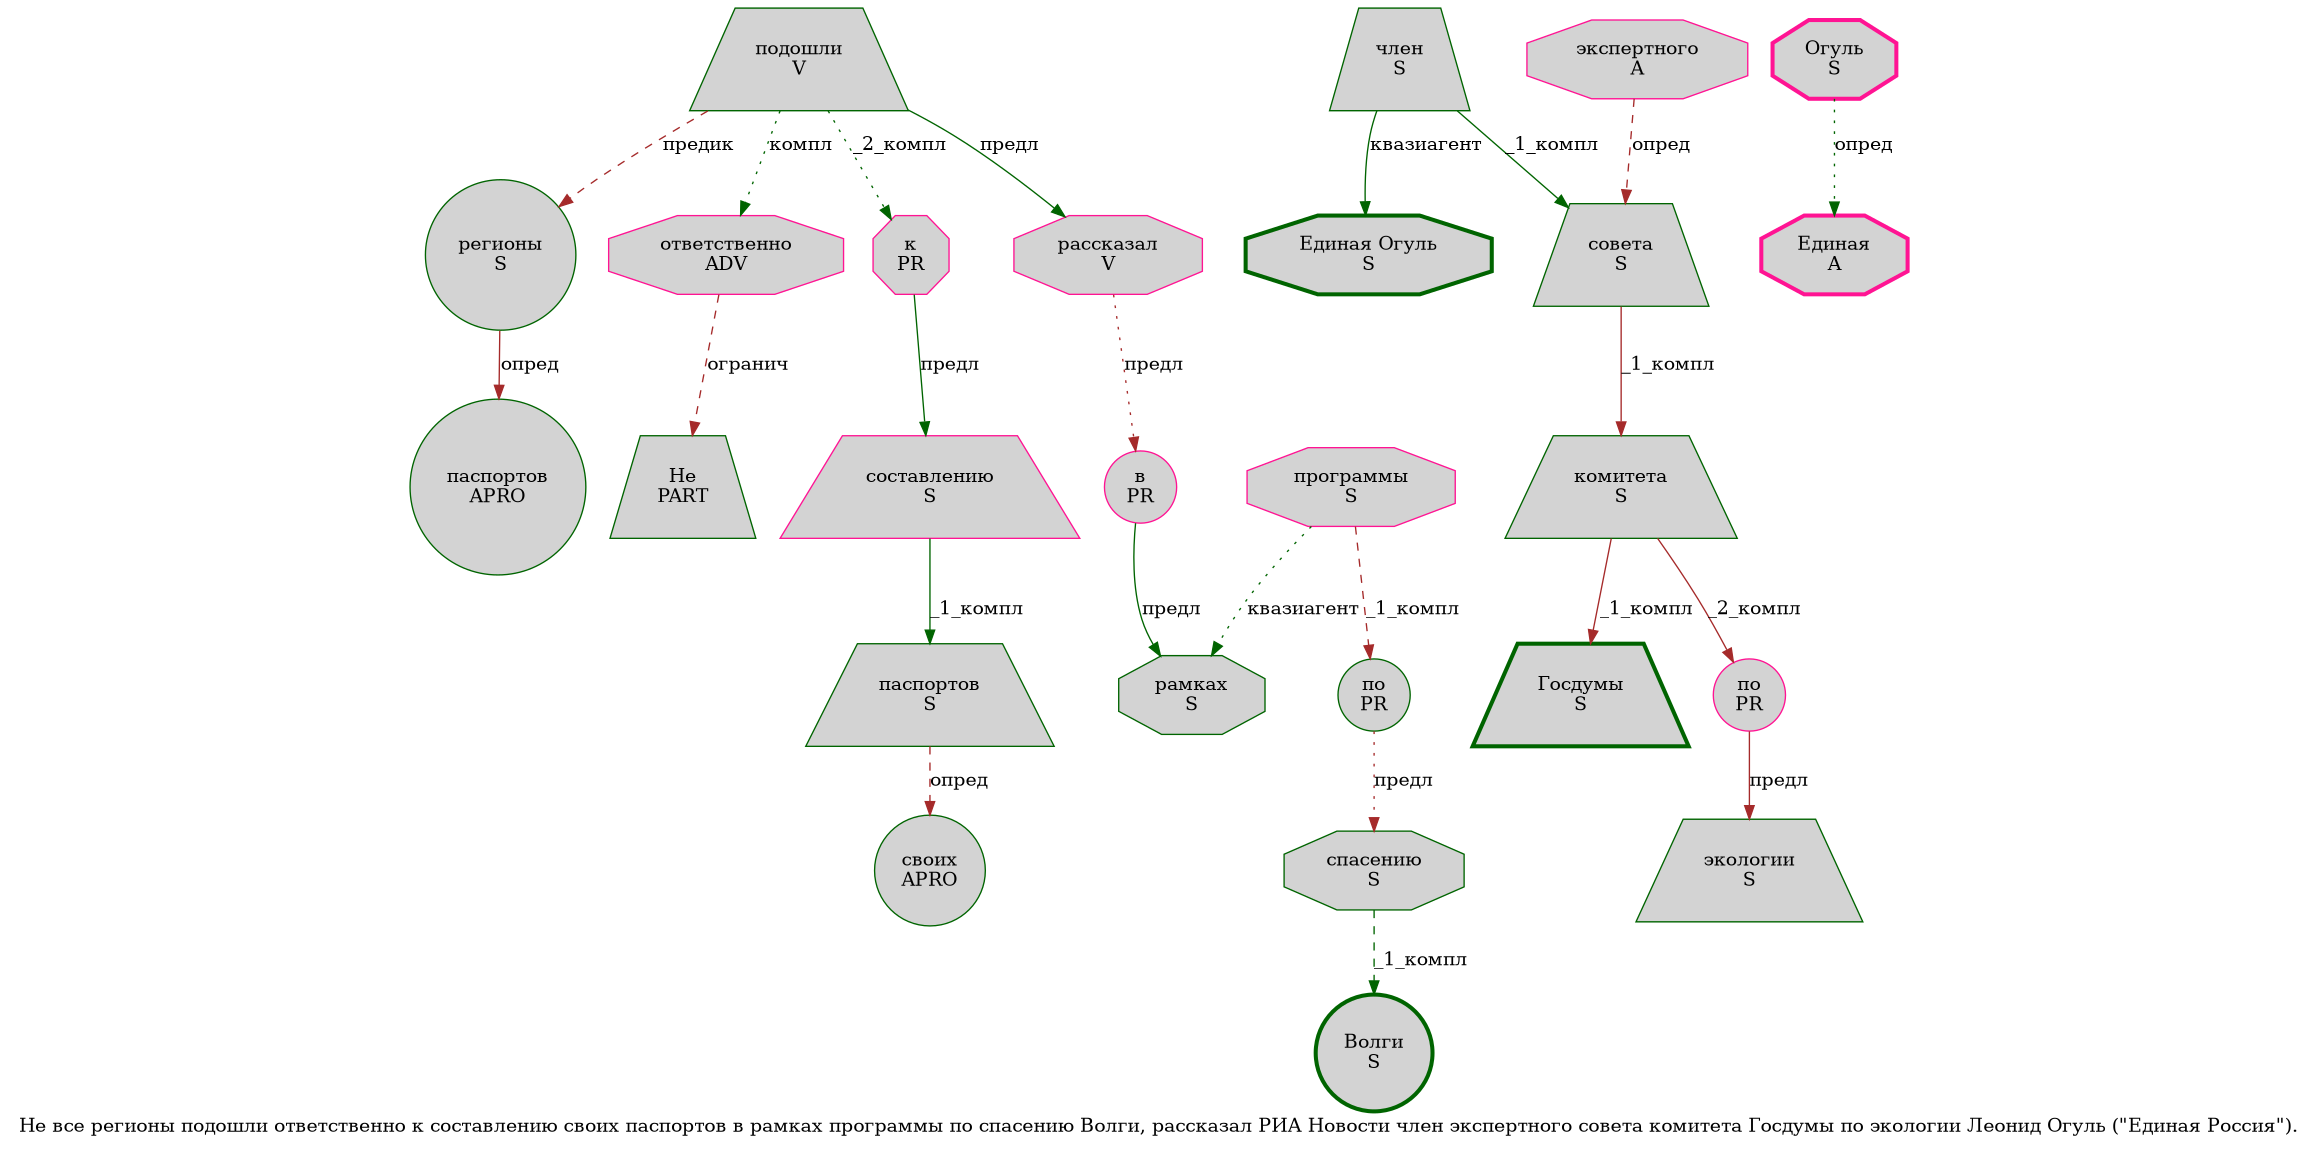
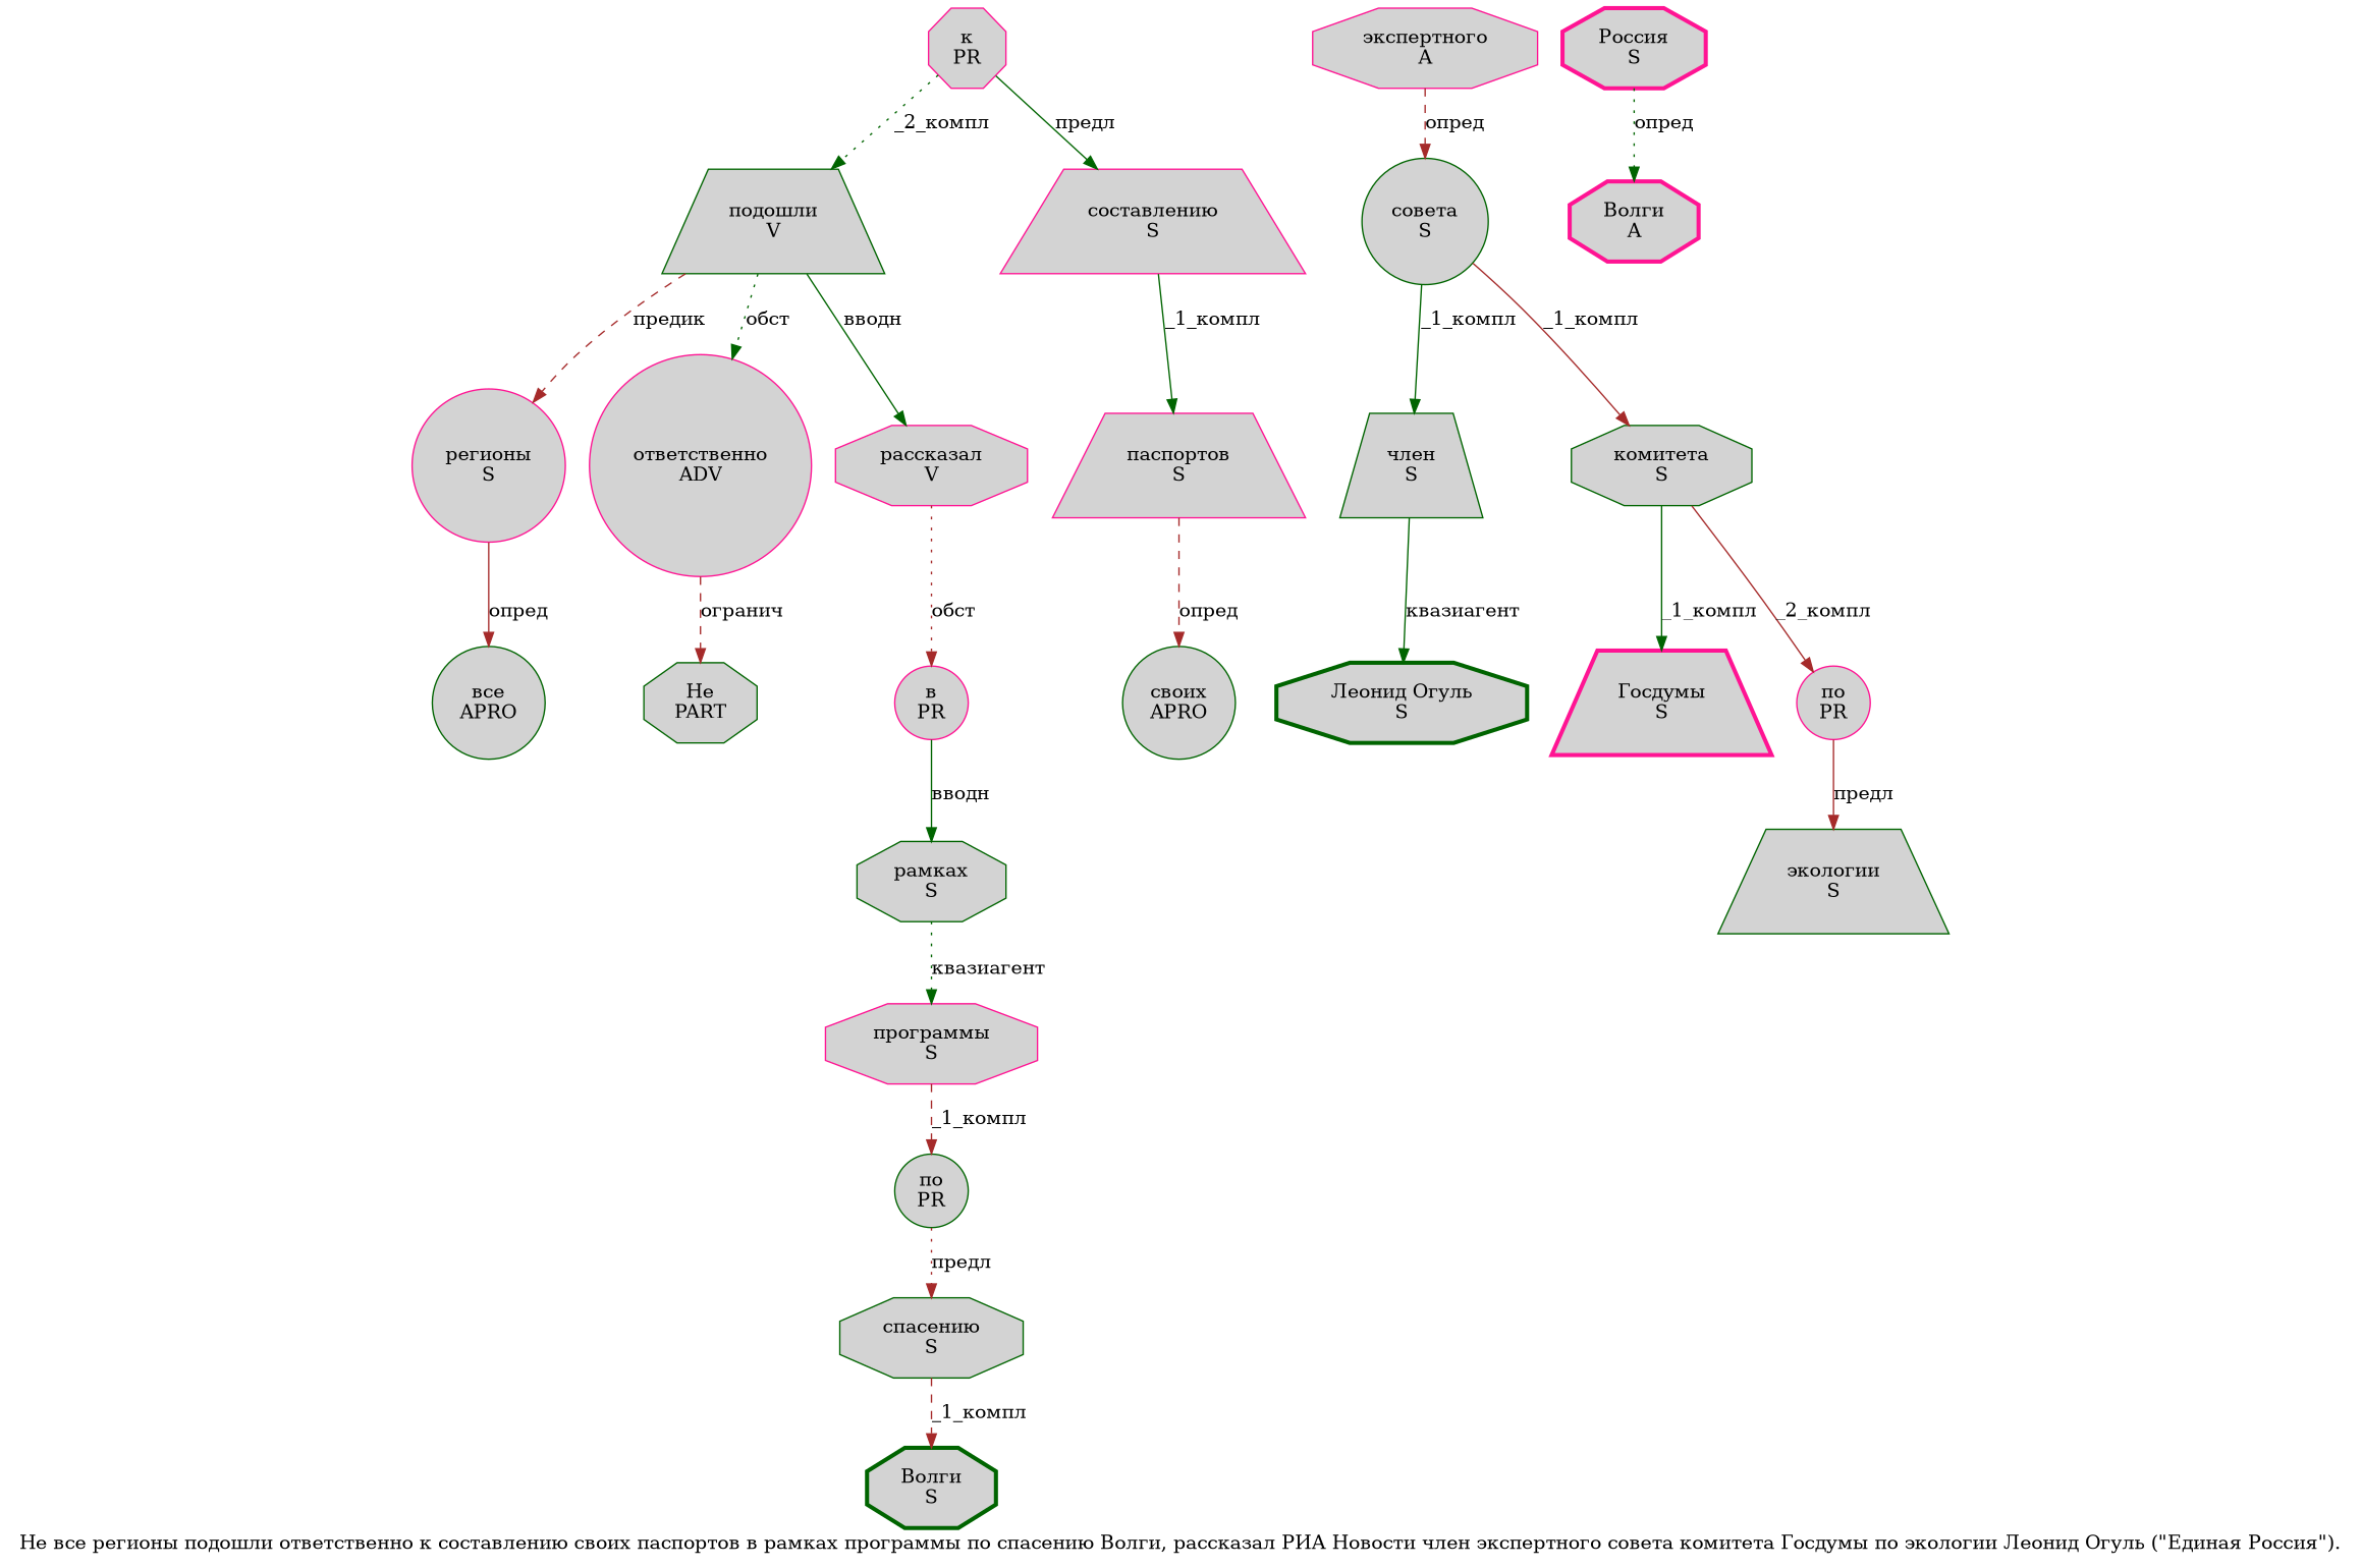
  digraph {
    label="Не все регионы подошли ответственно к составлению своих паспортов в рамках программы по спасению Волги, рассказал РИА Новости член экспертного совета комитета Госдумы по экологии Леонид Огуль (\"Единая Россия\")."
    node [color=darkgreen fillcolor=lightgray penwidth=1 shape=octagon style=filled]
    edge [color=brown style=solid]
-   n1 [label="Не\nPART" shape=trapezium]
-   n2 [label="паспортов\nAPRO" shape=circle]
-   n3 [label="регионы\nS" shape=circle]
+   n1 [label="Не\nPART"]
+   n2 [label="все\nAPRO" shape=circle]
+   n3 [color=deeppink label="регионы\nS" shape=circle]
    n4 [label="подошли\nV" shape=trapezium]
-   n5 [color=deeppink label="ответственно\nADV"]
+   n5 [color=deeppink label="ответственно\nADV" shape=circle]
    n6 [color=deeppink label="к\nPR"]
    n7 [color=deeppink label="рассказал\nV"]
    n8 [color=deeppink label="составлению\nS" shape=trapezium]
    n9 [color=deeppink label="в\nPR" shape=circle]
-   n10 [label="паспортов\nS" shape=trapezium]
+   n10 [color=deeppink label="паспортов\nS" shape=trapezium]
    n11 [label="своих\nAPRO" shape=circle]
    n12 [label="рамках\nS"]
    n13 [color=deeppink label="программы\nS"]
    n14 [label="по\nPR" shape=circle]
    n15 [label="спасению\nS"]
-   n16 [label="Волги\nS" penwidth=3 shape=circle]
+   n16 [label="Волги\nS" penwidth=3]
    n17 [label="член\nS" shape=trapezium]
-   n18 [label="совета\nS" shape=trapezium]
-   n19 [label="Единая Огуль\nS" penwidth=3]
-   n20 [label="комитета\nS" shape=trapezium]
+   n18 [label="совета\nS" shape=circle]
+   n19 [label="Леонид Огуль\nS" penwidth=3]
+   n20 [label="комитета\nS"]
    n21 [color=deeppink label="экспертного\nA"]
-   n22 [label="Госдумы\nS" penwidth=3 shape=trapezium]
+   n22 [color=deeppink label="Госдумы\nS" penwidth=3 shape=trapezium]
    n23 [color=deeppink label="по\nPR" shape=circle]
    n24 [label="экологии\nS" shape=trapezium]
-   n25 [color=deeppink label="Огуль\nS" penwidth=3]
-   n26 [color=deeppink label="Единая\nA" penwidth=3]
+   n25 [color=deeppink label="Россия\nS" penwidth=3]
+   n26 [color=deeppink label="Волги\nA" penwidth=3]
    n3 -> n2 [label="опред"]
    n4 -> n3 [label="предик" style=dashed]
-   n4 -> n5 [color=darkgreen label="компл" style=dotted]
-   n4 -> n6 [color=darkgreen label="_2_компл" style=dotted]
-   n4 -> n7 [color=darkgreen label="предл"]
+   n4 -> n5 [color=darkgreen label="обст" style=dotted]
+   n6 -> n4 [color=darkgreen label="_2_компл" style=dotted]
+   n4 -> n7 [color=darkgreen label="вводн"]
    n5 -> n1 [label="огранич" style=dashed]
    n6 -> n8 [color=darkgreen label="предл"]
-   n7 -> n9 [label="предл" style=dotted]
+   n7 -> n9 [label="обст" style=dotted]
    n8 -> n10 [color=darkgreen label="_1_компл"]
-   n9 -> n12 [color=darkgreen label="предл"]
+   n9 -> n12 [color=darkgreen label="вводн"]
    n10 -> n11 [label="опред" style=dashed]
-   n13 -> n12 [color=darkgreen label="квазиагент" style=dotted]
+   n12 -> n13 [color=darkgreen label="квазиагент" style=dotted]
    n13 -> n14 [label="_1_компл" style=dashed]
    n14 -> n15 [label="предл" style=dotted]
-   n15 -> n16 [color=darkgreen label="_1_компл" style=dashed]
-   n17 -> n18 [color=darkgreen label="_1_компл"]
+   n15 -> n16 [label="_1_компл" style=dashed]
+   n18 -> n17 [color=darkgreen label="_1_компл"]
    n17 -> n19 [color=darkgreen label="квазиагент"]
    n18 -> n20 [label="_1_компл"]
-   n20 -> n22 [label="_1_компл"]
+   n20 -> n22 [color=darkgreen label="_1_компл"]
    n20 -> n23 [label="_2_компл"]
    n21 -> n18 [label="опред" style=dashed]
    n23 -> n24 [label="предл"]
    n25 -> n26 [color=darkgreen label="опред" style=dotted]
  }
